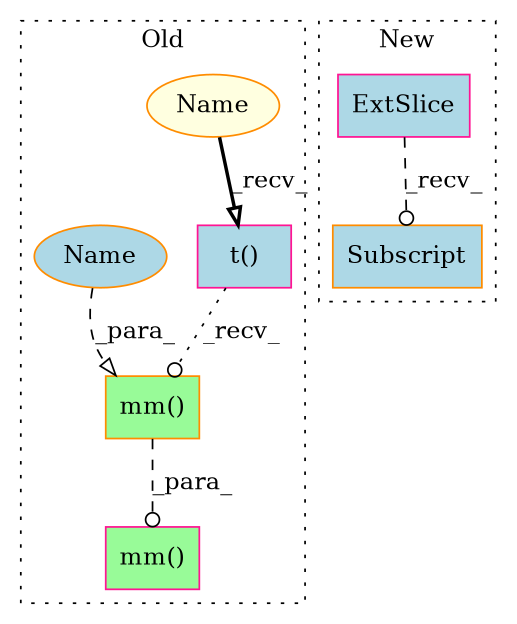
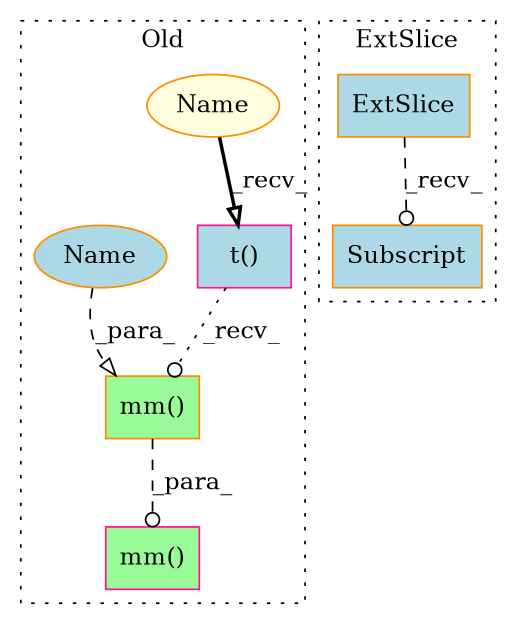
  digraph {
    node [a=75 color=darkorange fillcolor=lightblue l=1 s=5631 shape=box style=filled]
    edge [arrowhead=odot style=dashed]
    n1 [fillcolor=palegreen l="9,1" label="mm()" s="5631,5641"]
    n2 [color=deeppink l=5 label="t()"]
    n3 [color=deeppink fillcolor=palegreen l="6,1" label="mm()" s="5961,5976"]
    n4 [a=87 fillcolor=lightyellow label=Name shape=ellipse]
    n5 [a=87 label=Name s=5640 shape=ellipse]
-   n6 [a=85 color=deeppink l=4 label=ExtSlice s=5760]
+   n6 [a=85 l=4 label=ExtSlice s=5760]
    n7 [a=63 l="19,0" label=Subscript s="5760,0"]
    subgraph cluster_1 {
      label=Old
      style=dotted
      n1
      n2
      n3
      n4
      n5
    }
    subgraph cluster_2 {
-     label=New
+     label=ExtSlice
      style=dotted
      n6
      n7
    }
    n1 -> n3 [label=_para_]
    n2 -> n1 [label=_recv_ style=dotted]
    n4 -> n2 [arrowhead=onormal label=_recv_ style=bold]
    n5 -> n1 [arrowhead=onormal label=_para_]
    n6 -> n7 [label=_recv_]
  }
